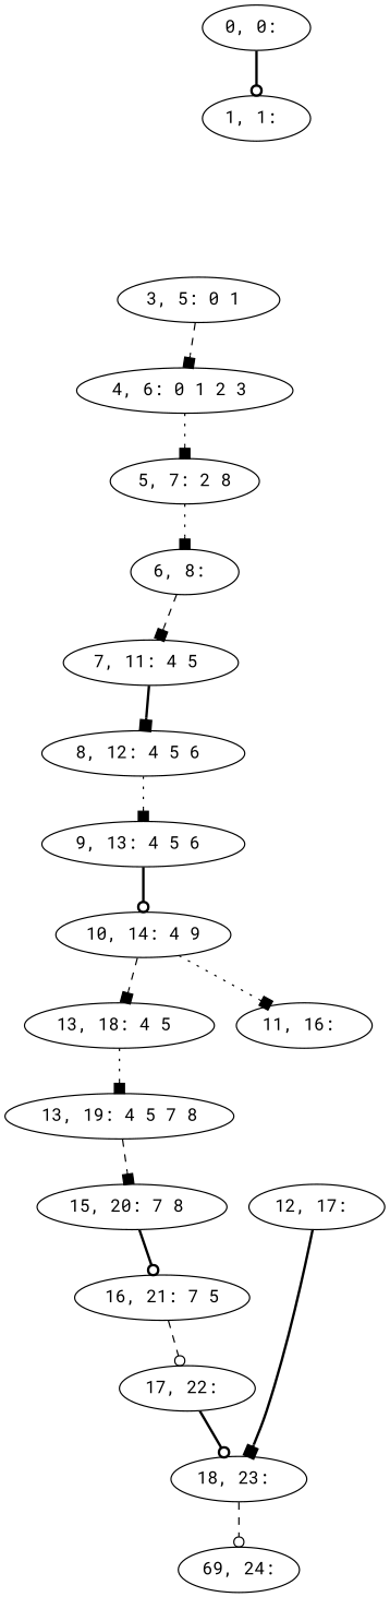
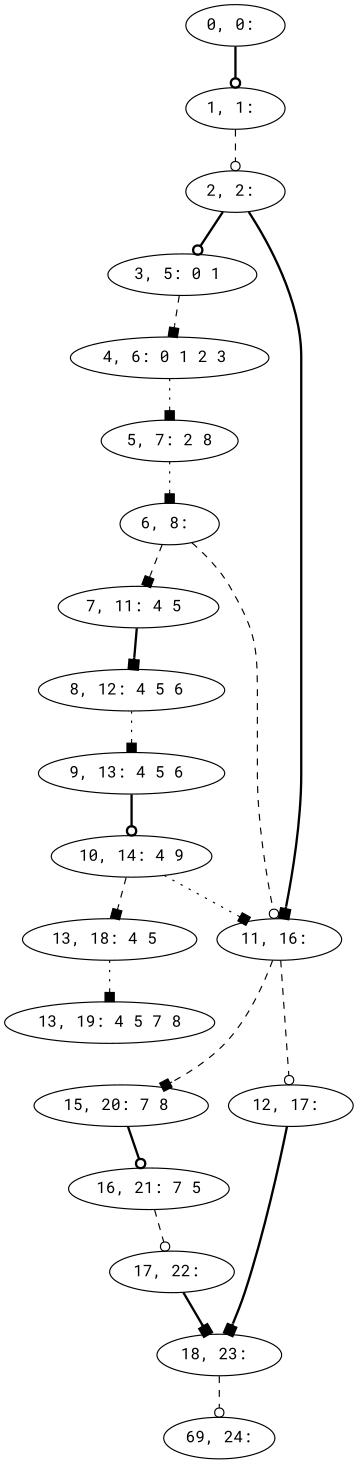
  digraph {
    fontname="Roboto Mono"
    node [fontname="Roboto Mono"]
    edge [arrowhead=box fontname="Roboto Mono" style=dashed]
    n1 [label="0, 0: "]
    n2 [label="1, 1: "]
+   n3 [label="2, 2: "]
    n4 [label="3, 5: 0 1 "]
    n5 [label="11, 16: "]
    n6 [label="4, 6: 0 1 2 3 "]
    n7 [label="12, 17: "]
    n8 [label="5, 7: 2 8"]
    n9 [label="6, 8: "]
    n10 [label="7, 11: 4 5 "]
    n11 [label="8, 12: 4 5 6 "]
    n12 [label="9, 13: 4 5 6 "]
    n13 [label="10, 14: 4 9"]
    n14 [label="13, 18: 4 5 "]
    n15 [label="13, 19: 4 5 7 8"]
    n16 [label="18, 23: "]
    n17 [label="69, 24:"]
    n18 [label="15, 20: 7 8 "]
    n19 [label="16, 21: 7 5"]
    n20 [label="17, 22: "]
    n1 -> n2 [arrowhead=odot style=bold]
+   n2 -> n3 [arrowhead=odot]
+   n3 -> n4 [arrowhead=odot style=bold]
+   n3 -> n5 [style=bold]
    n4 -> n6
+   n5 -> n7 [arrowhead=odot]
    n6 -> n8 [style=dotted]
    n7 -> n16 [style=bold]
    n8 -> n9 [style=dotted]
+   n9 -> n5 [arrowhead=odot]
    n9 -> n10
    n10 -> n11 [style=bold]
    n11 -> n12 [style=dotted]
    n12 -> n13 [arrowhead=odot style=bold]
    n13 -> n5 [style=dotted]
    n13 -> n14
    n14 -> n15 [style=dotted]
-   n15 -> n18
+   n5 -> n18
    n16 -> n17 [arrowhead=odot]
    n18 -> n19 [arrowhead=odot style=bold]
    n19 -> n20 [arrowhead=odot]
-   n20 -> n16 [arrowhead=odot style=bold]
+   n20 -> n16 [style=bold]
  }
